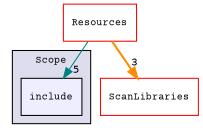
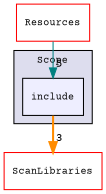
  digraph {
    compound=true
    fontname="Courier Prime"
    node [fillcolor=white fontname="Courier Prime" fontsize=10 shape=box style=filled color=red]
    edge [arrowhead=normal fontname="Courier Prime" labeldistance=1.5 labelfontname=Helvetica labelfontsize=10]
    n1 [fillcolor="#eeeeff" label=include pencolor=black color=""]
    n2 [label=ScanLibraries]
    n3 [label=Resources]
    subgraph cluster_1 {
      bgcolor="#ddddee"
      fontsize=10
      label=Scope
      pencolor=black
      n1
    }
-   n3 -> n2 [color=darkorange headlabel=3 style=bold]
+   n1 -> n2 [color=darkorange headlabel=3 style=bold]
    n3 -> n1 [color=teal headlabel=5 style=solid]
  }
